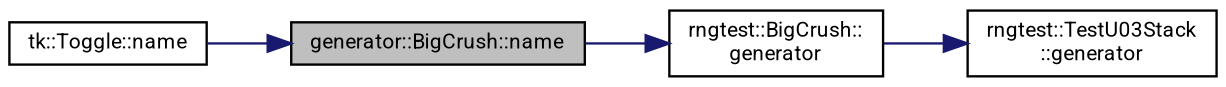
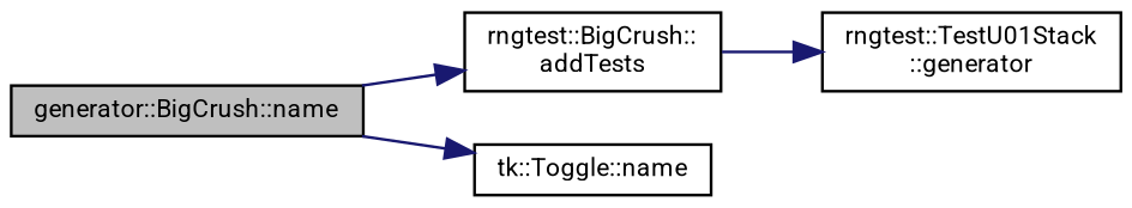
  digraph {
    fontname=Roboto
    rankdir=LR
    node [color=black fontname=Roboto fontsize=9 shape=record]
    edge [color=midnightblue fontname=Roboto fontsize=9 labelfontname="sans-serif" labelfontsize=9 style=solid]
    n1 [fillcolor=grey75 fontcolor=black height=0.2 label="generator::BigCrush::name" style=filled width=0.4]
-   n2 [height=0.2 label="rngtest::BigCrush::\lgenerator" width=0.4]
+   n2 [height=0.2 label="rngtest::BigCrush::\laddTests" width=0.4]
    n3 [height=0.2 label="tk::Toggle::name" width=0.4]
-   n4 [height=0.2 label="rngtest::TestU03Stack\l::generator" width=0.4]
+   n4 [height=0.2 label="rngtest::TestU01Stack\l::generator" width=0.4]
    n1 -> n2
-   n3 -> n1
+   n1 -> n3
    n2 -> n4
  }
